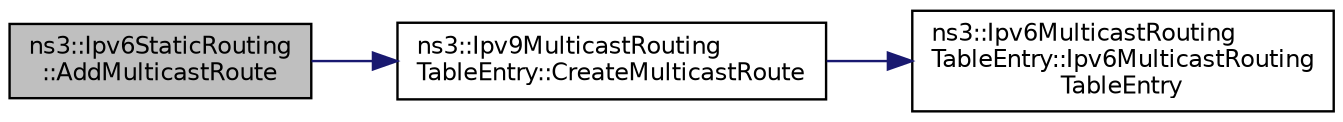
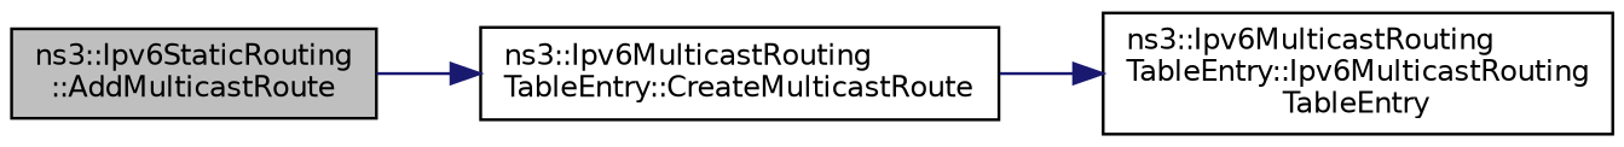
  digraph {
    rankdir=LR
    fontname="DejaVu Sans"
    node [color=black fillcolor=white fontname="DejaVu Sans" fontsize=10 shape=record style=filled]
    edge [color=midnightblue fontname="DejaVu Sans" fontsize=10 labelfontname=Helvetica labelfontsize=10 style=solid]
    n1 [fillcolor=grey75 fontcolor=black height=0.2 label="ns3::Ipv6StaticRouting\l::AddMulticastRoute" width=0.4]
-   n2 [height=0.2 label="ns3::Ipv9MulticastRouting\lTableEntry::CreateMulticastRoute" width=0.4]
+   n2 [height=0.2 label="ns3::Ipv6MulticastRouting\lTableEntry::CreateMulticastRoute" width=0.4]
    n3 [height=0.2 label="ns3::Ipv6MulticastRouting\lTableEntry::Ipv6MulticastRouting\lTableEntry" width=0.4]
    n1 -> n2
    n2 -> n3
  }
